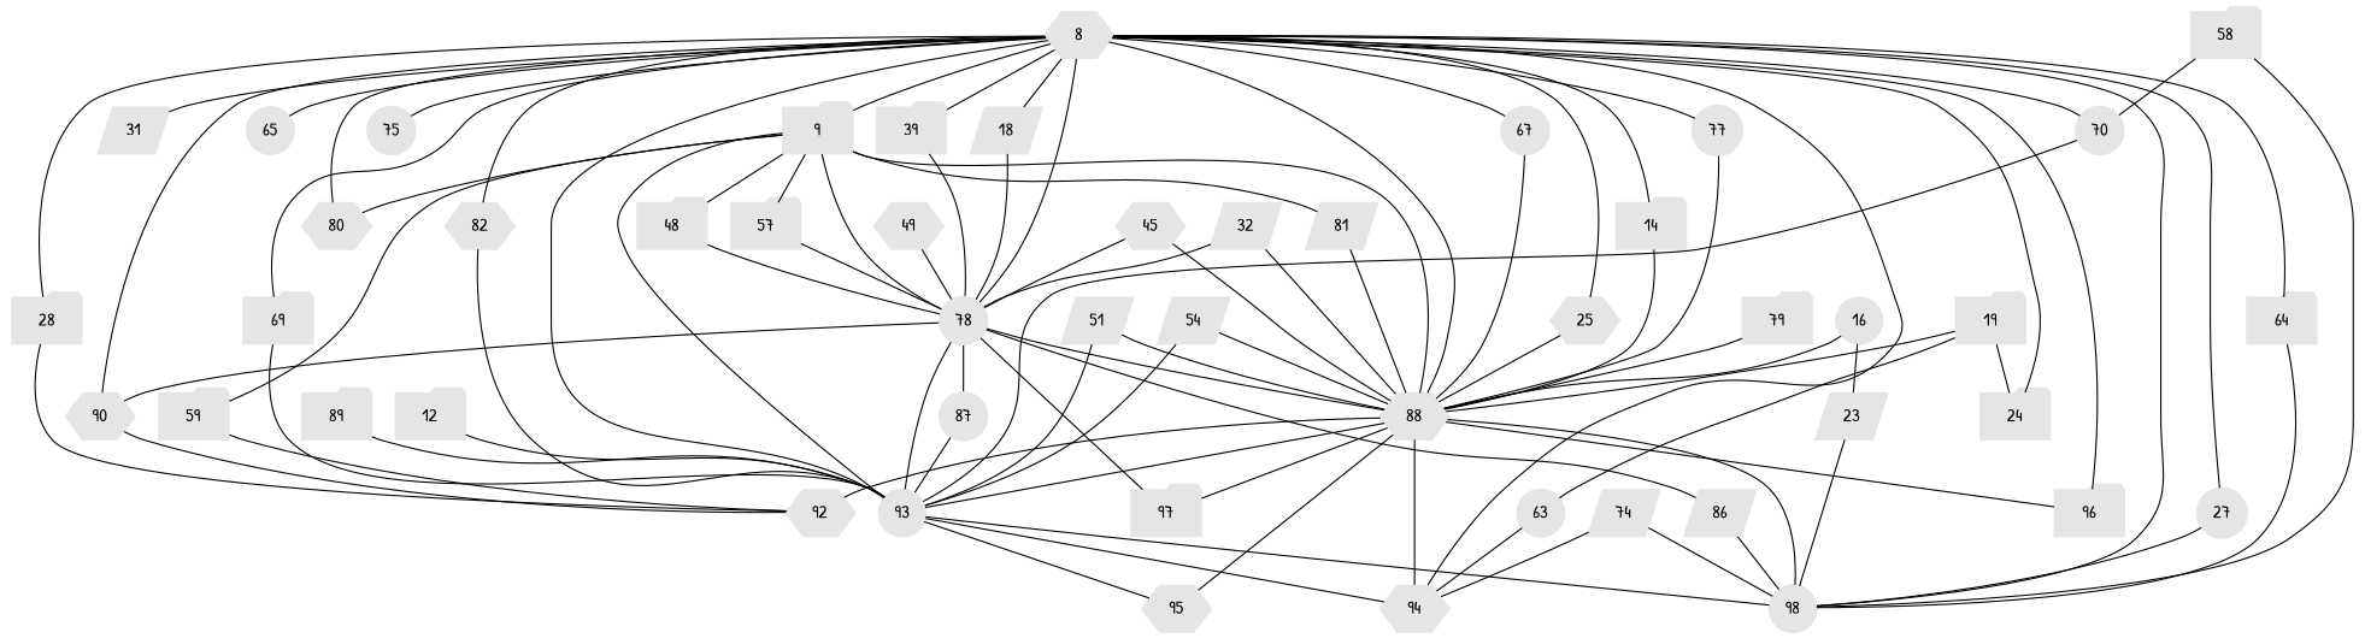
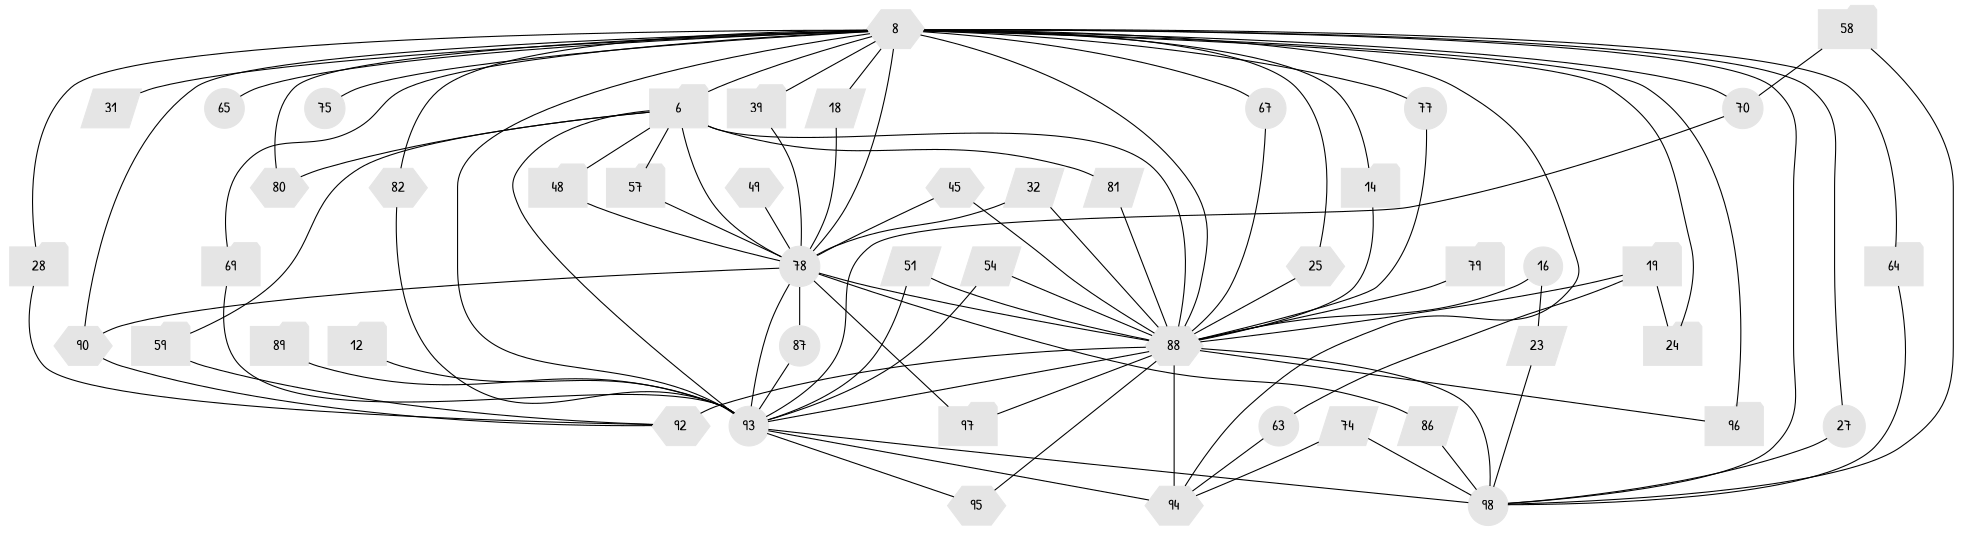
  graph {
    fontname="Patrick Hand"
    node [color=gray90 fontname="Patrick Hand" shape=folder style=filled]
    edge [fontname="Patrick Hand"]
    8 [shape=hexagon super="+6"]
-   9 [super="+3"]
+   9 [super="+3" label=6]
    14
    18 [shape=parallelogram]
    24
    25 [shape=hexagon]
    27 [shape=circle]
    28
    31 [shape=parallelogram]
    39
    64
    65 [shape=circle]
    67 [shape=circle]
    69
    70 [shape=circle super="+21+20+35+42"]
    75 [shape=circle]
    77 [shape=circle]
    78 [shape=circle super="+66+46+71"]
    80 [shape=hexagon super="+72"]
    82 [shape=hexagon]
    88 [shape=hexagon super="+62+76+84"]
    90 [shape=hexagon super="+55+50"]
    93 [shape=circle super="+26+5"]
    94 [shape=hexagon super="+91"]
    96 [super="+85+38"]
    98 [shape=circle super="+34+41+52+73+53"]
    48
    57
    59
    81 [shape=parallelogram]
    92 [shape=hexagon super="+15"]
    86 [shape=parallelogram]
    87 [shape=circle super="+36"]
    97
    95 [shape=hexagon]
    12
    16 [shape=circle]
    23 [shape=parallelogram]
    19
    63 [shape=circle]
    32 [shape=parallelogram]
    45 [shape=hexagon]
    49 [shape=hexagon]
    51 [shape=parallelogram]
    54 [shape=parallelogram]
    58
    74 [shape=parallelogram]
    79
    89
    8 -- 9 [weight=4]
    8 -- 14
    8 -- 18
    8 -- 24
    8 -- 25
    8 -- 27
    8 -- 28
    8 -- 31 [weight=2]
    8 -- 39
    8 -- 64
    8 -- 65 [weight=2]
    8 -- 67
    8 -- 69
    8 -- 70 [weight=4]
    8 -- 75 [weight=2]
    8 -- 77
    8 -- 78 [weight=3]
    8 -- 80 [weight=2]
    8 -- 82
    8 -- 88 [weight=7]
    8 -- 90
    8 -- 93 [weight=7]
    8 -- 94 [weight=2]
    8 -- 96 [weight=3]
    8 -- 98 [weight=2]
    9 -- 78 [weight=3]
    9 -- 80
    9 -- 88 [weight=6]
    9 -- 93 [weight=6]
    9 -- 48
    9 -- 57
    9 -- 59
    9 -- 81
    14 -- 88
    18 -- 78
    25 -- 88
    27 -- 98
    28 -- 92
    39 -- 78
    64 -- 98
    67 -- 88
    69 -- 93
    70 -- 93 [weight=2]
    77 -- 88
    78 -- 88 [weight=5]
    78 -- 90 [weight=3]
    78 -- 93 [weight=5]
    78 -- 86
    78 -- 87
    78 -- 97
    82 -- 93
    88 -- 93 [weight=8]
    88 -- 94 [weight=3]
    88 -- 96
    88 -- 98 [weight=5]
    88 -- 92 [weight=4]
    88 -- 97
    88 -- 95
    90 -- 92
    93 -- 94 [weight=2]
    93 -- 98 [weight=5]
    93 -- 95
    48 -- 78
    57 -- 78
    59 -- 92
    81 -- 88
    86 -- 98
    87 -- 93
    12 -- 93 [weight=2]
    16 -- 88 [weight=2]
    16 -- 23
    23 -- 98
    19 -- 24
    19 -- 88 [weight=2]
    19 -- 63
    63 -- 94
    32 -- 78
    32 -- 88
    45 -- 78
    45 -- 88
    49 -- 78
    51 -- 88
    51 -- 93
    54 -- 88
    54 -- 93
    58 -- 70
    58 -- 98
    74 -- 94
    74 -- 98
    79 -- 88
    89 -- 93 [weight=2]
  }
